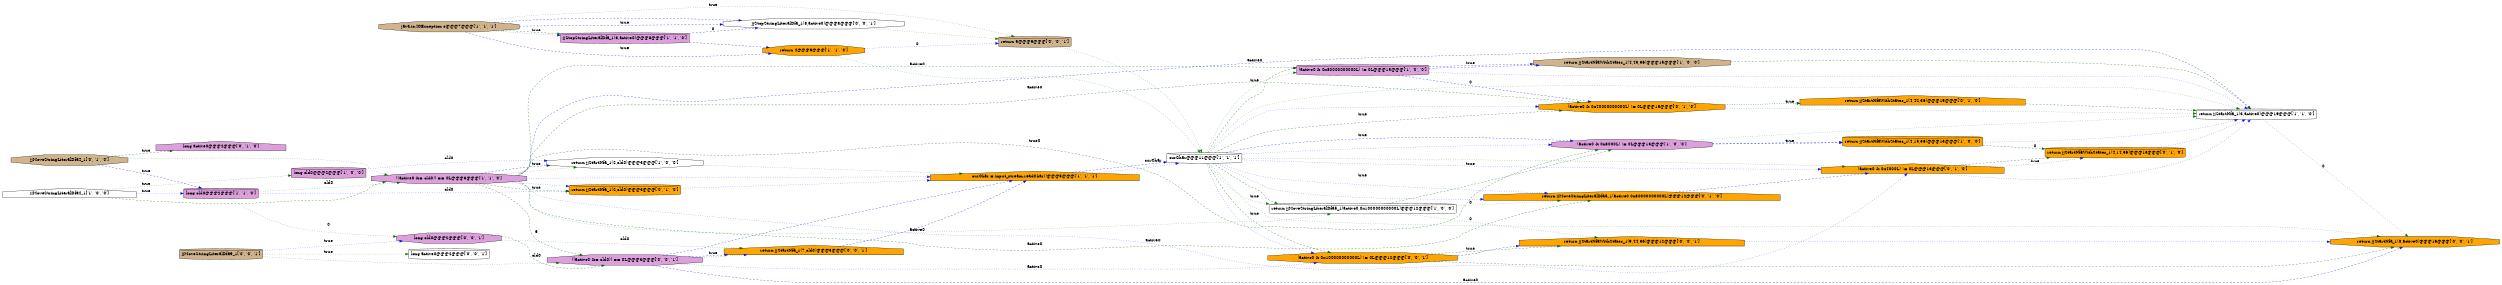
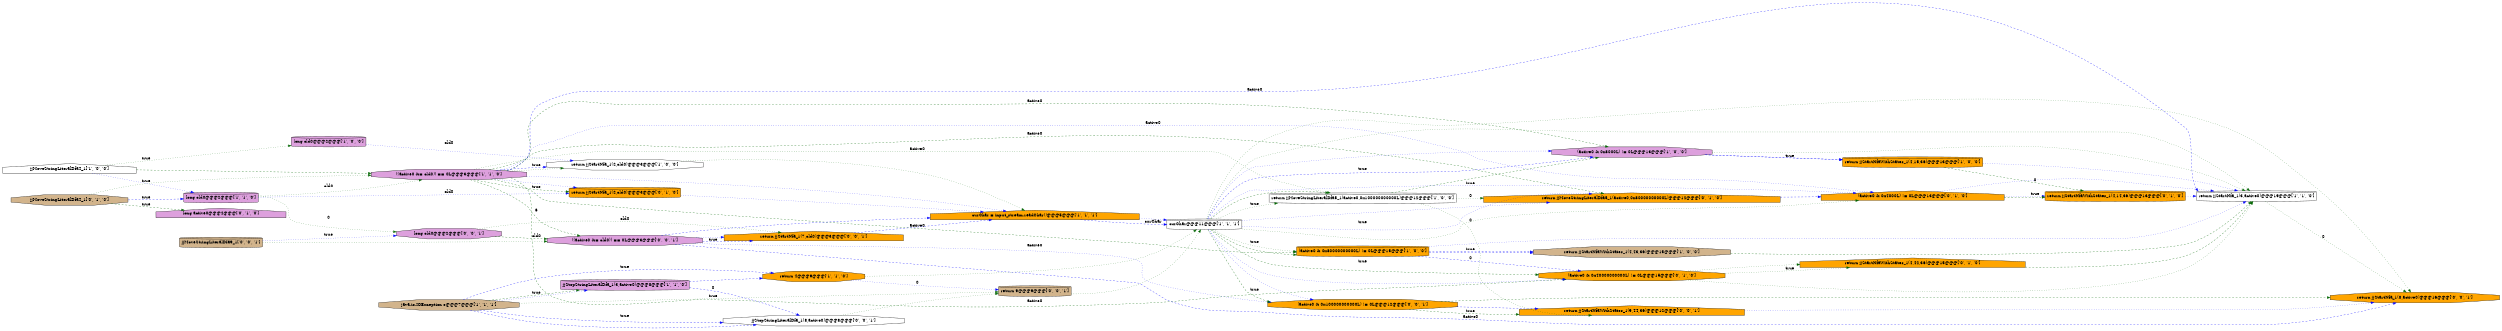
  digraph {
    rankdir=LR
    node [fillcolor=orange shape=octagon style=filled]
    edge [color=darkgreen style=dotted]
    n1 [fillcolor=tan label="jjMoveStringLiteralDfa4_1['0', '1', '0']"]
    n2 [fillcolor=plum label="long old0@@@2@@@['1', '1', '0']" shape=cylinder]
    n3 [fillcolor=plum label="long active0@@@2@@@['0', '1', '0']" shape=house]
    n4 [fillcolor=plum label="((active0 &= old0)) == 0L@@@3@@@['1', '1', '0']"]
    n5 [fillcolor=plum label="long old0@@@2@@@['0', '0', '1']"]
    n6 [label="return jjStartNfa_1(2,old0)@@@3@@@['0', '1', '0']" shape=cylinder]
    n7 [fillcolor=white label="return jjStartNfa_1(3,active0)@@@19@@@['1', '1', '0']" shape=cylinder]
    n8 [label="(active0 & 0x40000000000L) != 0L@@@15@@@['0', '1', '0']"]
    n9 [fillcolor=plum label="(active0 & 0x8000L) != 0L@@@13@@@['1', '0', '0']"]
    n10 [fillcolor=white label="return jjMoveStringLiteralDfa5_1(active0,0x100000000000L)@@@12@@@['1', '0', '0']" shape=cylinder]
    n11 [label="return jjMoveStringLiteralDfa5_1(active0,0x80000000000L)@@@12@@@['0', '1', '0']" shape=house]
    n12 [fillcolor=plum label="((active0 &= old0)) == 0L@@@3@@@['0', '0', '1']"]
    n13 [label="curChar = input_stream.readChar()@@@5@@@['1', '1', '1']" shape=house]
    n14 [fillcolor=white label="return jjStartNfa_1(2,old0)@@@3@@@['1', '0', '0']"]
    n15 [label="(active0 & 0x4000L) != 0L@@@13@@@['0', '1', '0']" shape=house]
-   n16 [fillcolor=plum label="(active0 & 0x80000000000L) != 0L@@@15@@@['1', '0', '0']" shape=cylinder]
+   n16 [label="(active0 & 0x80000000000L) != 0L@@@15@@@['1', '0', '0']" shape=cylinder]
    n17 [label="return jjStartNfaWithStates_1(4,15,36)@@@13@@@['1', '0', '0']" shape=cylinder]
    n18 [label="return jjStartNfaWithStates_1(4,14,36)@@@13@@@['0', '1', '0']" shape=cylinder]
    n19 [label="return jjStartNfa_1(8,active0)@@@16@@@['0', '0', '1']"]
    n20 [label="return jjStartNfaWithStates_1(4,42,36)@@@15@@@['0', '1', '0']" shape=house]
    n21 [fillcolor=tan label="return jjStartNfaWithStates_1(4,43,36)@@@15@@@['1', '0', '0']"]
    n22 [label="return jjStartNfaWithStates_1(9,44,36)@@@12@@@['0', '0', '1']" shape=house]
    n23 [fillcolor=tan label="java.io.IOException e@@@7@@@['1', '1', '1']"]
    n24 [fillcolor=tan label="return 9@@@9@@@['0', '0', '1']" shape=cylinder]
    n25 [label="return 4@@@9@@@['1', '1', '0']"]
    n26 [fillcolor=white label="jjStopStringLiteralDfa_1(8,active0)@@@8@@@['0', '0', '1']"]
    n27 [fillcolor=plum label="jjStopStringLiteralDfa_1(3,active0)@@@8@@@['1', '1', '0']" shape=cylinder]
    n28 [fillcolor=white label="curChar@@@11@@@['1', '1', '1']" shape=cylinder]
    n29 [label="(active0 & 0x100000000000L) != 0L@@@12@@@['0', '0', '1']"]
    n30 [label="return jjStartNfa_1(7,old0)@@@3@@@['0', '0', '1']" shape=house]
    n31 [fillcolor=plum label="long old0@@@2@@@['1', '0', '0']" shape=cylinder]
    n32 [fillcolor=white label="jjMoveStringLiteralDfa4_1['1', '0', '0']" shape=house]
-   n33 [fillcolor=white label="long active0@@@2@@@['0', '0', '1']" shape=cylinder]
    n34 [fillcolor=tan label="jjMoveStringLiteralDfa9_1['0', '0', '1']" shape=cylinder]
    n1 -> n2 [color=blue label=true style=dashed]
    n1 -> n3 [label=true style=dashed]
    n1 -> n4
    n2 -> n4 [label=old0]
    n2 -> n5 [label=0]
    n2 -> n6 [color=blue label=old0]
    n4 -> n6 [color=blue]
    n4 -> n6 [label=true style=dashed]
    n4 -> n7 [color=blue label=active0 style=dashed]
    n4 -> n8 [label=active0 style=dashed]
-   n4 -> n9 [label=true0 style=dashed]
+   n4 -> n9 [label=active0 style=dashed]
    n4 -> n10 [label=active0]
    n4 -> n11 [label=active0 style=dashed]
    n4 -> n12 [label=6 style=dashed]
    n4 -> n13 [color=blue]
    n4 -> n14
    n4 -> n14 [color=blue label=true style=dashed]
    n4 -> n15 [color=blue label=active0]
    n4 -> n16 [label=active0 style=dashed]
    n5 -> n12 [label=old0 style=dashed]
    n5 -> n30 [label=old0]
    n6 -> n13 [color=blue]
    n7 -> n19 [label=0]
    n8 -> n7
    n8 -> n20
    n8 -> n20 [label=true]
    n9 -> n7
    n9 -> n17 [color=blue style=dashed]
    n9 -> n17 [color=blue label=true style=dashed]
    n10 -> n9 [style=dashed]
    n10 -> n11 [label=0]
    n10 -> n22 [label=0]
    n11 -> n15 [color=blue style=dashed]
    n12 -> n13 [color=blue style=dashed]
    n12 -> n19 [color=blue label=active0 style=dashed]
    n12 -> n29 [color=blue label=active0]
    n12 -> n30 [color=blue label=true style=dashed]
    n12 -> n30 [color=blue]
    n13 -> n28 [color=blue label=curChar style=dashed]
    n13 -> n28 [color=blue]
    n14 -> n13
    n15 -> n7 [color=blue]
    n15 -> n18 [color=blue label=true]
    n15 -> n18 [style=dashed]
    n16 -> n7 [color=blue]
    n16 -> n8 [color=blue label=0 style=dashed]
    n16 -> n21 [color=blue label=true style=dashed]
    n16 -> n21 [color=blue style=dashed]
    n17 -> n7 [color=blue]
    n17 -> n18 [label=0 style=dashed]
    n18 -> n7 [color=blue]
    n20 -> n7 [style=dashed]
    n21 -> n7 [style=dashed]
    n22 -> n19 [color=blue]
    n23 -> n24 [label=true]
    n23 -> n25 [color=blue label=true style=dashed]
    n23 -> n26 [color=blue label=true style=dashed]
    n23 -> n26 [color=blue style=dashed]
    n23 -> n27 [label=true style=dashed]
    n23 -> n27 [color=blue]
    n24 -> n28
    n25 -> n24 [color=blue label=0]
    n25 -> n28
    n26 -> n24
    n27 -> n25 [color=blue style=dashed]
    n27 -> n26 [color=blue label=0 style=dashed]
    n28 -> n7
    n28 -> n8 [label=true style=dashed]
    n28 -> n8 [color=blue]
    n28 -> n9 [color=blue]
    n28 -> n9 [color=blue label=true style=dashed]
    n28 -> n10 [style=dashed]
    n28 -> n10 [label=true]
    n28 -> n11 [color=blue]
    n28 -> n11 [color=blue label=true]
    n28 -> n15
    n28 -> n15 [color=blue label=true]
    n28 -> n16 [label=true]
    n28 -> n16 [style=dashed]
    n28 -> n19
    n28 -> n29 [label=true style=dashed]
    n28 -> n29 [color=blue]
    n29 -> n19 [style=dashed]
    n29 -> n22 [label=true style=dashed]
    n29 -> n22 [color=blue style=dashed]
    n30 -> n13 [color=blue style=dashed]
    n31 -> n14 [color=blue label=old0]
    n32 -> n2 [color=blue label=true]
    n32 -> n4 [style=dashed]
    n32 -> n31 [label=true]
    n34 -> n5 [color=blue label=true]
    n34 -> n12
-   n34 -> n33 [label=true]
  }
